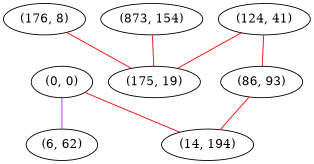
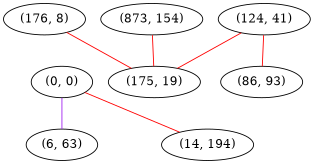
  graph {
    edge [color=red weight=1]
    "(0, 0)"
-   "(6, 62)"
+   "(6, 62)" [label="(6, 63)"]
    "(14, 194)"
    "(176, 8)"
    "(175, 19)"
    n6 [label="(873, 154)"]
    n7 [label="(124, 41)"]
    "(86, 93)"
    "(0, 0)" -- "(6, 62)" [color=purple weight=4]
    "(0, 0)" -- "(14, 194)"
    "(176, 8)" -- "(175, 19)"
    n6 -- "(175, 19)"
    n7 -- "(175, 19)"
    n7 -- "(86, 93)"
-   "(86, 93)" -- "(14, 194)"
  }
